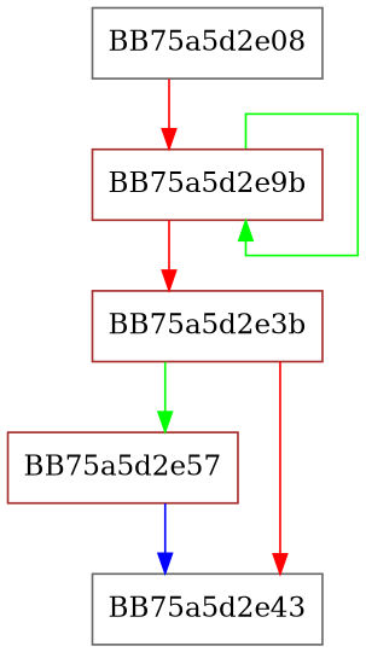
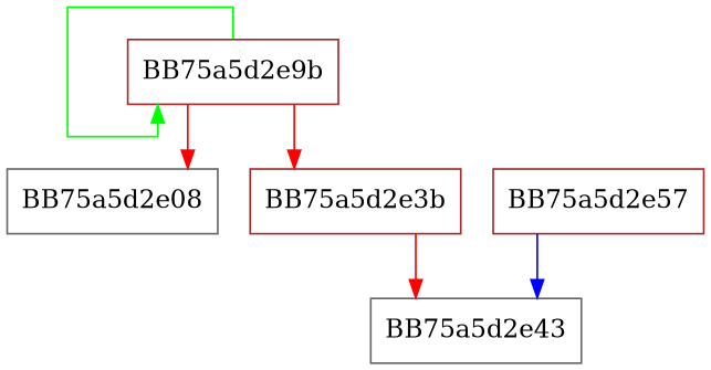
  digraph {
    splines=ortho
    node [color=brown shape=box]
    edge [color=red]
    BB75a5d2e08 [color=gray40]
    n2 [label=BB75a5d2e9b]
    BB75a5d2e3b
    BB75a5d2e57
    BB75a5d2e43 [color=gray40]
-   BB75a5d2e08 -> n2
+   n2 -> BB75a5d2e08
    n2 -> n2 [color=green]
    n2 -> BB75a5d2e3b
-   BB75a5d2e3b -> BB75a5d2e57 [color=green]
    BB75a5d2e3b -> BB75a5d2e43
    BB75a5d2e57 -> BB75a5d2e43 [color=blue]
  }
